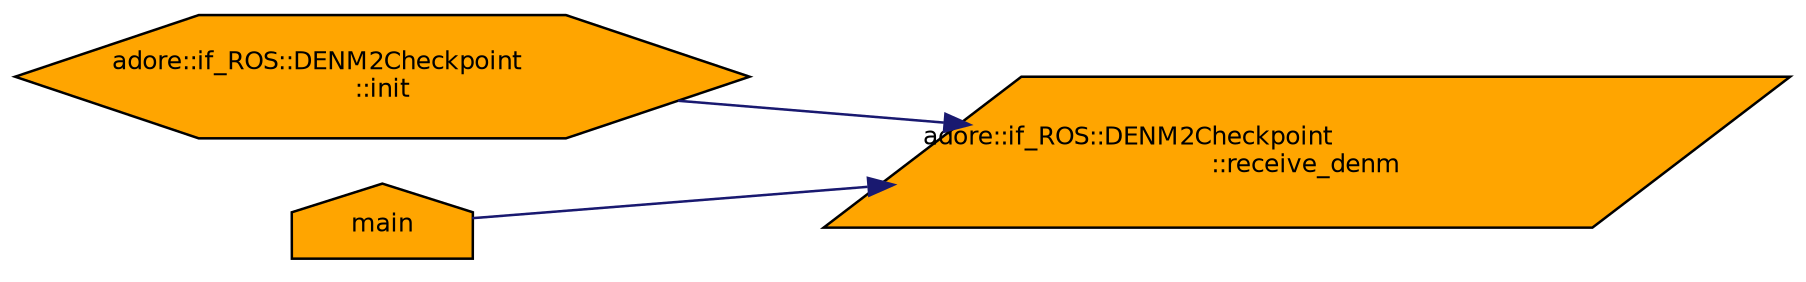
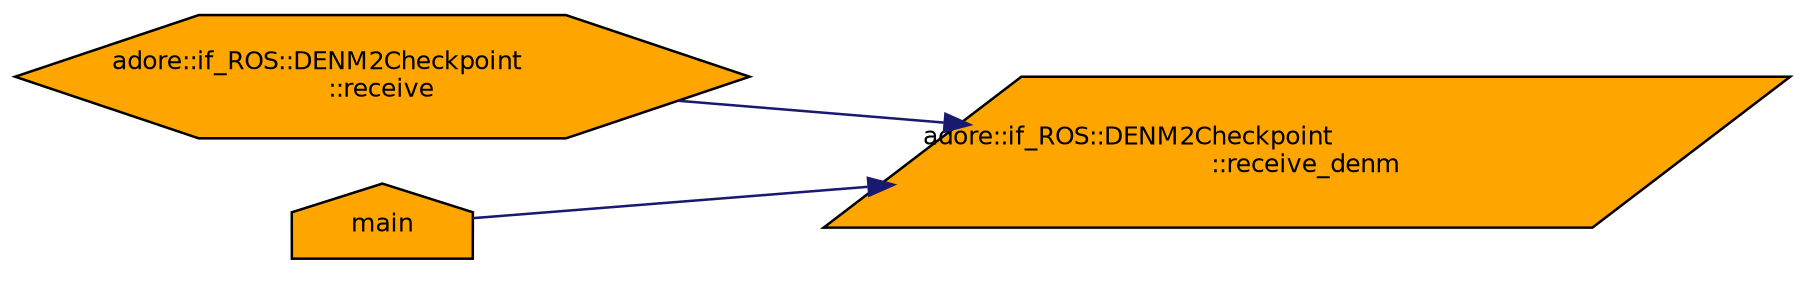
  digraph {
    rankdir=RL
    node [color=black fillcolor=orange fontname=Helvetica fontsize=10 style=filled]
    edge [color=midnightblue dir=back fontname=Helvetica fontsize=10 labelfontname=Helvetica labelfontsize=10 style=solid]
    n1 [fontcolor=black height=0.2 label="adore::if_ROS::DENM2Checkpoint\l::receive_denm" shape=parallelogram width=0.4]
-   n2 [height=0.2 label="adore::if_ROS::DENM2Checkpoint\l::init" shape=hexagon width=0.4]
+   n2 [height=0.2 label="adore::if_ROS::DENM2Checkpoint\l::receive" shape=hexagon width=0.4]
    n3 [height=0.2 label=main shape=house width=0.4]
    n1 -> n2
    n1 -> n3
  }
